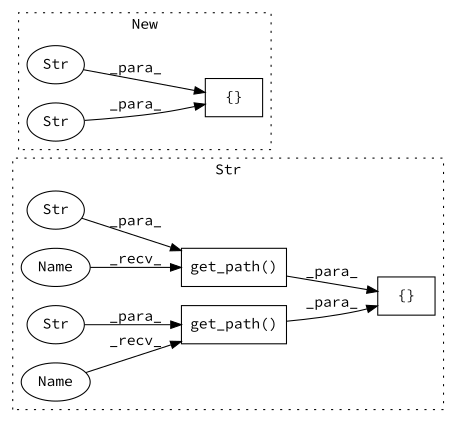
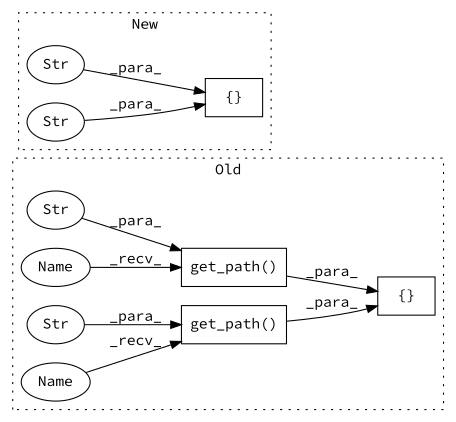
  digraph {
    rankdir=LR
    fontname="Source Code Pro"
    node [a=66 l="14,1" shape=ellipse fontname="Source Code Pro"]
    edge [fontname="Source Code Pro"]
    n1 [a=75 label="get_path()" s="7500,7532" shape=box]
    n2 [l=18 label=Str s=7514]
    n3 [a=59 l="14,0" label="{}" s="7324,7578" shape=box]
    n4 [a=75 label="get_path()" s="7456,7485" shape=box]
    n5 [l=15 label=Str s=7470]
    n6 [a=87 l=4 label=Name s=7456]
    n7 [a=87 l=4 label=Name s=7500]
    n8 [a=59 l="1,0" label="{}" s="8429,8520" shape=box]
    n9 [l=16 label=Str s=8504]
    n10 [l=9 label=Str s=8440]
    subgraph cluster_1 {
-     label=Str
+     label=Old
      style=dotted
      n1
      n2
      n3
      n4
      n5
      n6
      n7
    }
    subgraph cluster_2 {
      label=New
      style=dotted
      n8
      n9
      n10
    }
    n1 -> n3 [label=_para_]
    n2 -> n1 [label=_para_]
    n4 -> n3 [label=_para_]
    n5 -> n4 [label=_para_]
    n6 -> n4 [label=_recv_]
    n7 -> n1 [label=_recv_]
    n9 -> n8 [label=_para_]
    n10 -> n8 [label=_para_]
  }
